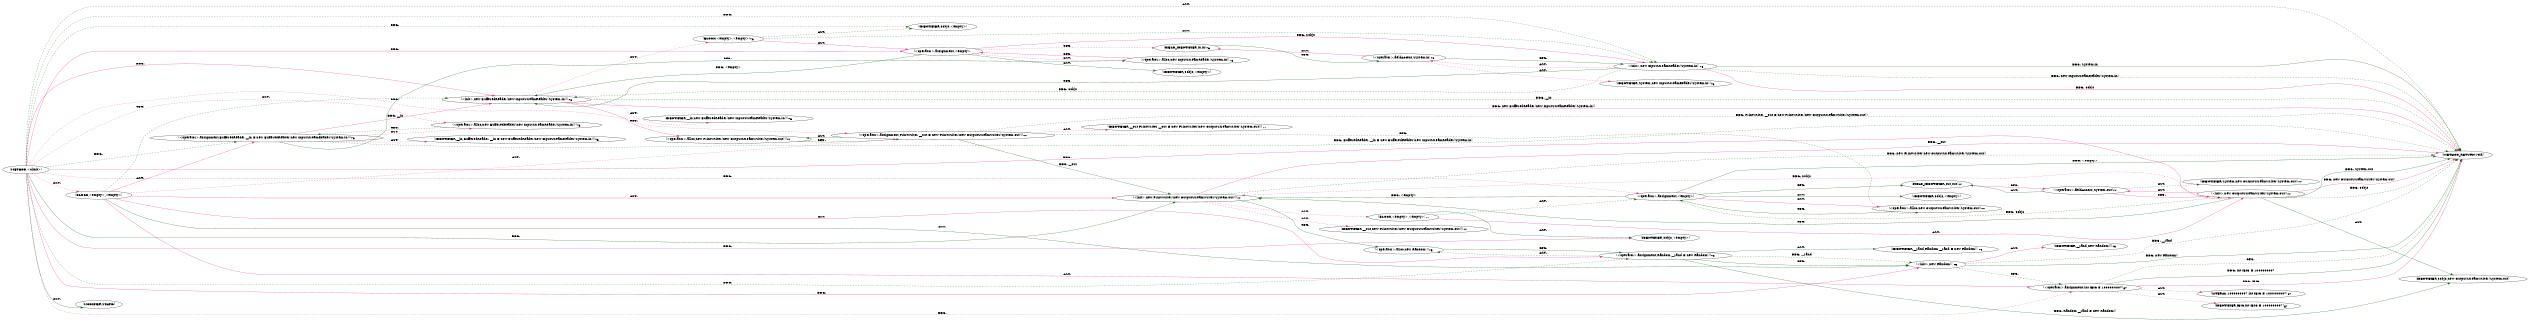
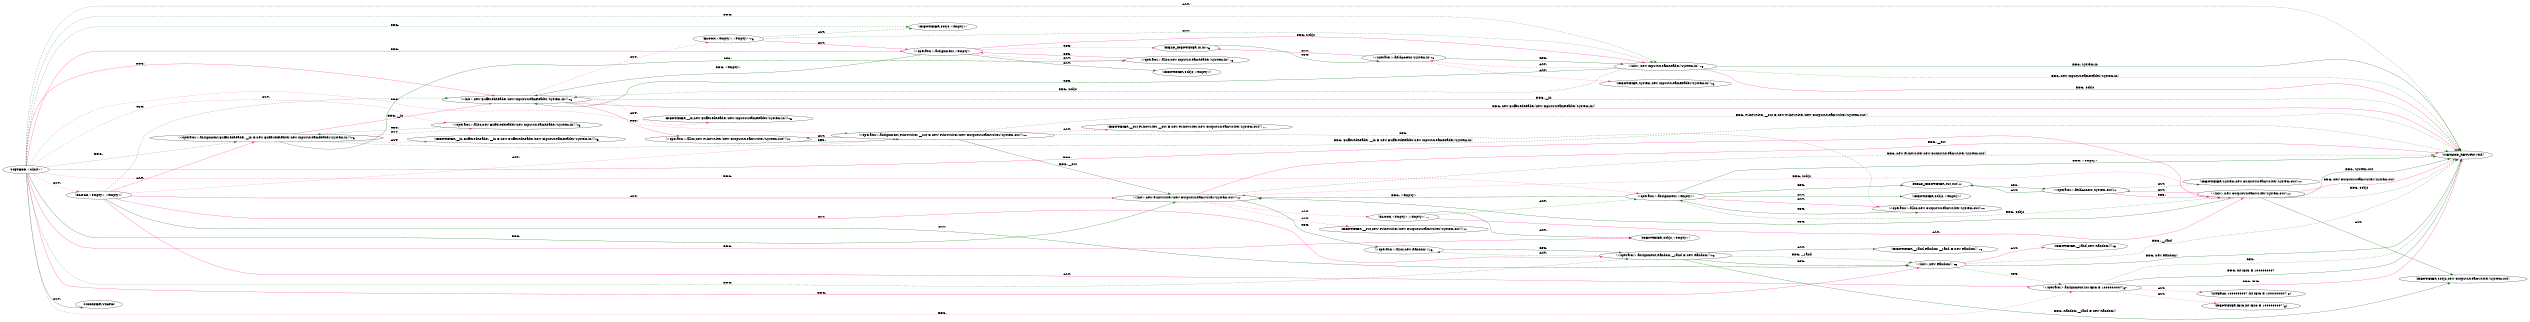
  digraph {
    rankdir=LR
    edge [color=darkgreen style=solid]
    n1 [label=<(METHOD,&lt;clinit&gt;)>]
    n2 [label=<(BLOCK,&lt;empty&gt;,&lt;empty&gt;)>]
    n3 [label=<(&lt;operator&gt;.assignment,BufferedReader __in = new BufferedReader(new InputStreamReader(System.in)))<SUB>76</SUB>>]
    n4 [label=<(&lt;operator&gt;.alloc,new BufferedReader(new InputStreamReader(System.in)))<SUB>76</SUB>>]
    n5 [label=<(&lt;init&gt;,new BufferedReader(new InputStreamReader(System.in)))<SUB>76</SUB>>]
    n6 [label=<(&lt;operator&gt;.assignment,&lt;empty&gt;)>]
    n7 [label=<(&lt;init&gt;,new InputStreamReader(System.in))<SUB>76</SUB>>]
    n8 [label=<(IDENTIFIER,$obj0,&lt;empty&gt;)>]
    n9 [label=<(&lt;operator&gt;.assignment,PrintWriter __out = new PrintWriter(new OutputStreamWriter(System.out)))<SUB>77</SUB>>]
    n10 [label=<(&lt;init&gt;,new PrintWriter(new OutputStreamWriter(System.out)))<SUB>77</SUB>>]
    n11 [label=<(&lt;operator&gt;.assignment,&lt;empty&gt;)>]
    n12 [label=<(&lt;init&gt;,new OutputStreamWriter(System.out))<SUB>77</SUB>>]
    n13 [label=<(IDENTIFIER,$obj2,&lt;empty&gt;)>]
    n14 [label=<(&lt;operator&gt;.assignment,Random __rand = new Random())<SUB>79</SUB>>]
    n15 [label=<(&lt;init&gt;,new Random())<SUB>79</SUB>>]
    n16 [label=<(&lt;operator&gt;.assignment,int IBIG = 1000000007)<SUB>87</SUB>>]
    n17 [label=<(MODIFIER,STATIC)>]
    n18 [label=<(METHOD_RETURN,void)>]
    n19 [label=<(IDENTIFIER,__in,BufferedReader __in = new BufferedReader(new InputStreamReader(System.in)))<SUB>76</SUB>>]
    n20 [label=<(&lt;operator&gt;.alloc,new InputStreamReader(System.in))<SUB>76</SUB>>]
    n21 [label=<(IDENTIFIER,__in,new BufferedReader(new InputStreamReader(System.in)))<SUB>76</SUB>>]
    n22 [label=<(BLOCK,&lt;empty&gt;,&lt;empty&gt;)<SUB>76</SUB>>]
    n23 [label=<(&lt;operator&gt;.alloc,new PrintWriter(new OutputStreamWriter(System.out)))<SUB>77</SUB>>]
    n24 [label=<(IDENTIFIER,$obj0,&lt;empty&gt;)>]
    n25 [label=<(FIELD_IDENTIFIER,in,in)<SUB>76</SUB>>]
    n26 [label=<(&lt;operator&gt;.fieldAccess,System.in)<SUB>76</SUB>>]
    n27 [label=<(IDENTIFIER,__out,PrintWriter __out = new PrintWriter(new OutputStreamWriter(System.out)))<SUB>77</SUB>>]
    n28 [label=<(&lt;operator&gt;.alloc,new OutputStreamWriter(System.out))<SUB>77</SUB>>]
    n29 [label=<(IDENTIFIER,__out,new PrintWriter(new OutputStreamWriter(System.out)))<SUB>77</SUB>>]
    n30 [label=<(BLOCK,&lt;empty&gt;,&lt;empty&gt;)<SUB>77</SUB>>]
    n31 [label=<(&lt;operator&gt;.alloc,new Random())<SUB>79</SUB>>]
    n32 [label=<(IDENTIFIER,$obj2,&lt;empty&gt;)>]
    n33 [label=<(FIELD_IDENTIFIER,out,out)<SUB>77</SUB>>]
    n34 [label=<(IDENTIFIER,$obj2,new OutputStreamWriter(System.out))>]
    n35 [label=<(&lt;operator&gt;.fieldAccess,System.out)<SUB>77</SUB>>]
    n36 [label=<(IDENTIFIER,__rand,Random __rand = new Random())<SUB>79</SUB>>]
    n37 [label=<(IDENTIFIER,__rand,new Random())<SUB>79</SUB>>]
    n38 [label=<(IDENTIFIER,IBIG,int IBIG = 1000000007)<SUB>87</SUB>>]
    n39 [label=<(LITERAL,1000000007,int IBIG = 1000000007)<SUB>87</SUB>>]
    n40 [label=<(IDENTIFIER,System,new InputStreamReader(System.in))<SUB>76</SUB>>]
    n41 [label=<(IDENTIFIER,System,new OutputStreamWriter(System.out))<SUB>77</SUB>>]
    n1 -> n2 [color=deeppink label="AST: " style=dashed]
    n1 -> n3 [label="DDG: " style=dashed]
    n1 -> n4 [color=deeppink label="CFG: " style=dashed]
    n1 -> n5 [color=deeppink label="DDG: "]
    n1 -> n6 [color=deeppink label="DDG: "]
    n1 -> n7 [label="DDG: " style=dashed]
    n1 -> n8 [label="DDG: " style=dashed]
    n1 -> n9 [color=deeppink label="DDG: " style=dashed]
    n1 -> n10 [label="DDG: "]
    n1 -> n11 [color=deeppink label="DDG: " style=dashed]
    n1 -> n12 [color=deeppink label="DDG: "]
    n1 -> n13 [color=deeppink label="DDG: "]
    n1 -> n14 [label="DDG: " style=dashed]
    n1 -> n15 [color=deeppink label="DDG: "]
    n1 -> n16 [color=deeppink label="DDG: " style=dashed]
    n1 -> n17 [label="AST: "]
    n1 -> n18 [label="AST: " style=dashed]
    n2 -> n3 [color=deeppink label="AST: "]
    n2 -> n5 [label="AST: " style=dashed]
    n2 -> n9 [color=deeppink label="AST: " style=dashed]
    n2 -> n10 [color=deeppink label="AST: "]
    n2 -> n14 [color=deeppink label="AST: "]
    n2 -> n15 [label="AST: "]
    n2 -> n16 [color=deeppink label="AST: "]
    n3 -> n4 [color=deeppink label="AST: " style=dashed]
    n3 -> n5 [color=deeppink label="DDG: __in"]
    n3 -> n18 [label="DDG: BufferedReader __in = new BufferedReader(new InputStreamReader(System.in))" style=dashed]
    n3 -> n19 [color=deeppink label="AST: " style=dashed]
    n3 -> n20 [label="CFG: "]
    n4 -> n3 [label="CFG: " style=dashed]
    n5 -> n18 [label="DDG: __in" style=dashed]
    n5 -> n18 [color=deeppink label="DDG: new BufferedReader(new InputStreamReader(System.in))"]
    n5 -> n21 [color=deeppink label="AST: " style=dashed]
    n5 -> n22 [color=deeppink label="AST: " style=dashed]
    n5 -> n23 [color=deeppink label="CFG: "]
    n6 -> n5 [label="DDG: &lt;empty&gt;"]
    n6 -> n7 [color=deeppink label="DDG: $obj0"]
    n6 -> n20 [color=deeppink label="AST: " style=dashed]
    n6 -> n24 [label="AST: "]
    n6 -> n25 [color=deeppink label="CFG: " style=dashed]
    n7 -> n5 [label="CFG: "]
    n7 -> n5 [label="DDG: $obj0" style=dashed]
    n7 -> n18 [color=deeppink label="DDG: $obj0"]
    n7 -> n18 [label="DDG: System.in"]
    n7 -> n18 [label="DDG: new InputStreamReader(System.in)" style=dashed]
    n7 -> n26 [color=deeppink label="AST: " style=dashed]
    n9 -> n10 [label="DDG: __out"]
    n9 -> n18 [label="DDG: PrintWriter __out = new PrintWriter(new OutputStreamWriter(System.out))" style=dashed]
    n9 -> n23 [label="AST: "]
    n9 -> n27 [color=deeppink label="AST: " style=dashed]
    n9 -> n28 [label="CFG: " style=dashed]
    n10 -> n18 [color=deeppink label="DDG: __out"]
    n10 -> n18 [label="DDG: new PrintWriter(new OutputStreamWriter(System.out))" style=dashed]
    n10 -> n29 [color=deeppink label="AST: " style=dashed]
    n10 -> n30 [color=deeppink label="AST: " style=dashed]
    n10 -> n31 [label="CFG: "]
    n11 -> n10 [label="DDG: &lt;empty&gt;"]
    n11 -> n12 [label="DDG: $obj2" style=dashed]
    n11 -> n18 [label="DDG: &lt;empty&gt;"]
    n11 -> n28 [color=deeppink label="AST: "]
    n11 -> n32 [label="AST: "]
    n11 -> n33 [label="CFG: "]
    n12 -> n10 [label="CFG: "]
    n12 -> n10 [color=deeppink label="DDG: $obj2" style=dashed]
    n12 -> n18 [label="DDG: $obj2" style=dashed]
    n12 -> n18 [label="DDG: System.out"]
    n12 -> n18 [color=deeppink label="DDG: new OutputStreamWriter(System.out)"]
    n12 -> n34 [label="AST: "]
    n12 -> n35 [color=deeppink label="AST: "]
    n14 -> n15 [label="CFG: "]
    n14 -> n15 [label="DDG: __rand" style=dashed]
    n14 -> n31 [label="AST: " style=dashed]
    n14 -> n34 [label="DDG: Random __rand = new Random()"]
    n14 -> n36 [label="AST: "]
    n15 -> n16 [label="CFG: " style=dashed]
    n15 -> n18 [label="DDG: __rand" style=dashed]
    n15 -> n18 [label="DDG: new Random()"]
    n15 -> n37 [color=deeppink label="AST: "]
    n16 -> n18 [label="CFG: " style=dashed]
    n16 -> n18 [label="DDG: int IBIG = 1000000007"]
    n16 -> n18 [color=deeppink label="DDG: IBIG"]
    n16 -> n38 [color=deeppink label="AST: " style=dashed]
    n16 -> n39 [color=deeppink label="AST: " style=dashed]
    n20 -> n6 [color=deeppink label="CFG: "]
    n22 -> n6 [color=deeppink label="AST: "]
    n22 -> n7 [label="AST: " style=dashed]
    n22 -> n8 [label="AST: " style=dashed]
    n23 -> n9 [label="CFG: "]
    n25 -> n26 [label="CFG: "]
    n26 -> n7 [label="CFG: "]
    n26 -> n25 [color=deeppink label="AST: "]
    n26 -> n40 [color=deeppink label="AST: " style=dashed]
    n28 -> n11 [label="CFG: "]
    n30 -> n11 [label="AST: " style=dashed]
    n30 -> n12 [color=deeppink label="AST: "]
    n30 -> n13 [label="AST: "]
    n31 -> n14 [label="CFG: "]
-   n33 -> n35 [color=deeppink label="CFG: "]
+   n33 -> n35 [label="CFG: "]
    n35 -> n12 [color=deeppink label="CFG: "]
    n35 -> n33 [label="AST: "]
    n35 -> n41 [label="AST: " style=dashed]
  }
